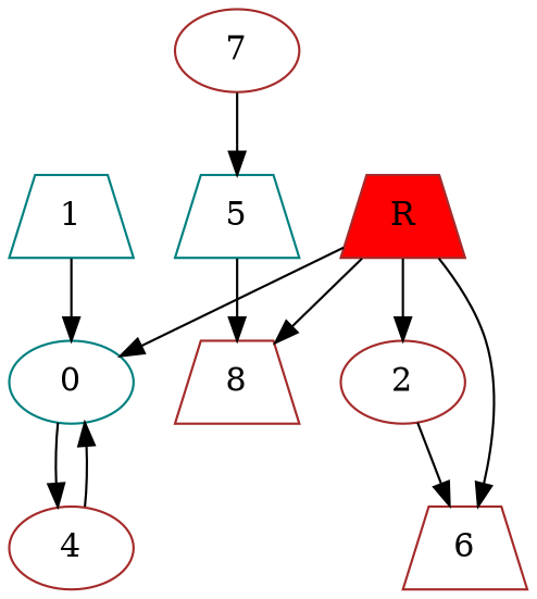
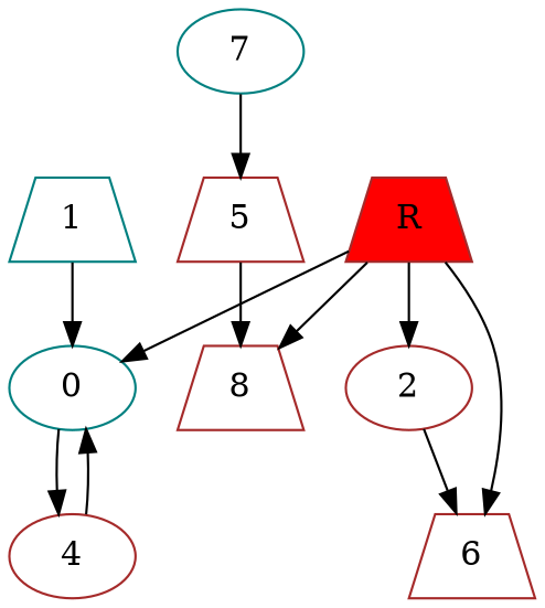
  digraph {
    node [color=brown shape=trapezium]
    1 [color=teal]
    n2 [color=teal label=0 shape=ellipse]
    4 [shape=ellipse]
-   5 [color=teal]
+   5
    8
    2 [shape=ellipse]
    6
-   7 [shape=ellipse]
+   7 [color=teal shape=ellipse]
    R [fillcolor="#ff0000" style=filled]
    1 -> n2
    n2 -> 4
    4 -> n2
    5 -> 8
    2 -> 6
    7 -> 5
    R -> n2
    R -> 8
    R -> 2
    R -> 6
  }
